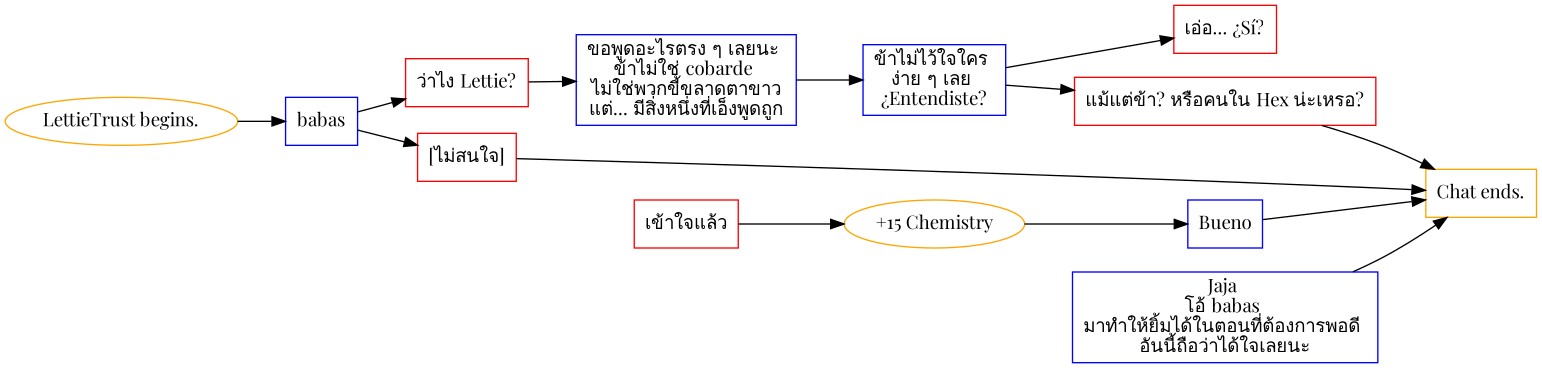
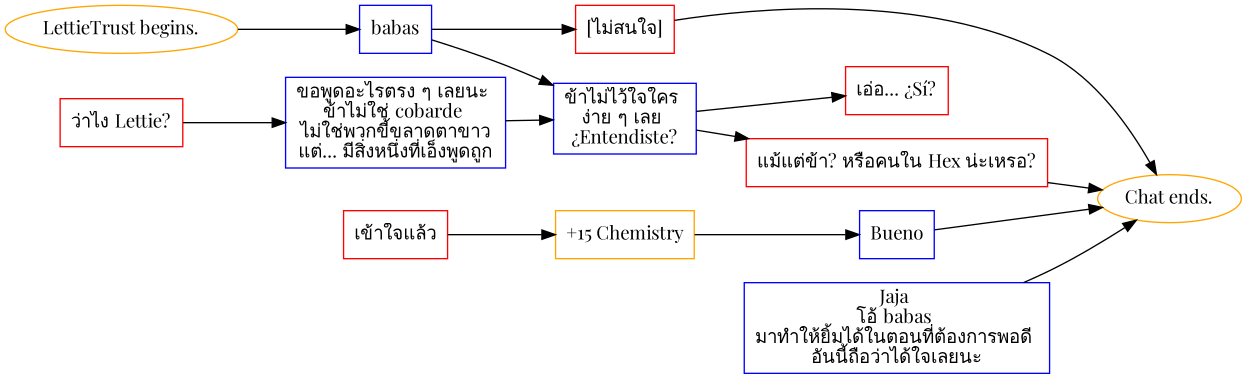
  digraph {
    fontname="Playfair Display"
    rankdir=LR
    node [color=blue fontname="Playfair Display" shape=box]
    edge [fontname="Playfair Display"]
    "LettieTrust begins." [color=orange shape=""]
    n2 [label=babas]
    n3 [color=red label="ว่าไง Lettie?"]
    n4 [color=red label="[ไม่สนใจ]"]
    n5 [label="ขอพูดอะไรตรง ๆ เลยนะ \nข้าไม่ใช่ cobarde \nไม่ใช่พวกขี้ขลาดตาขาว\nแต่... มีสิ่งหนึ่งที่เอ็งพูดถูก"]
-   "Chat ends." [color=orange]
+   "Chat ends." [color=orange shape=""]
    n7 [label="ข้าไม่ไว้ใจใคร \nง่าย ๆ เลย \n¿Entendiste?"]
    n8 [color=red label="เอ่อ... ¿Sí?"]
    n9 [color=red label="แม้แต่ข้า? หรือคนใน Hex น่ะเหรอ?"]
    n10 [color=red label="เข้าใจแล้ว"]
-   n11 [color=orange label="+15 Chemistry" shape=""]
+   n11 [color=orange label="+15 Chemistry"]
    n12 [label=Bueno]
    n13 [label="Jaja \nโอ้ babas \nมาทำให้ยิ้มได้ในตอนที่ต้องการพอดี \nอันนี้ถือว่าได้ใจเลยนะ"]
    "LettieTrust begins." -> n2
-   n2 -> n3
+   n2 -> n7
    n2 -> n4
    n3 -> n5
    n4 -> "Chat ends."
    n5 -> n7
    n7 -> n8
    n7 -> n9
    n9 -> "Chat ends."
    n10 -> n11
    n11 -> n12
    n12 -> "Chat ends."
    n13 -> "Chat ends."
  }
